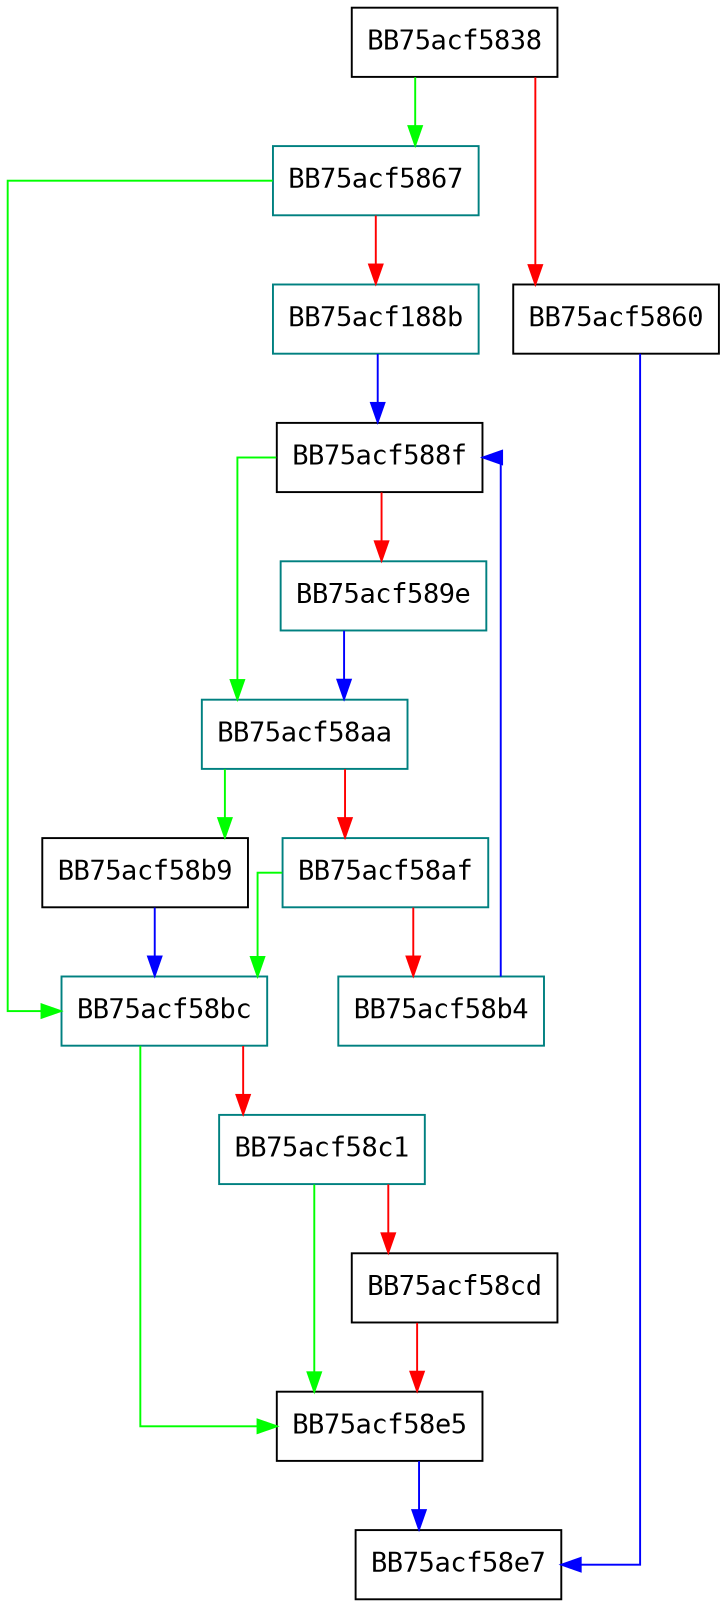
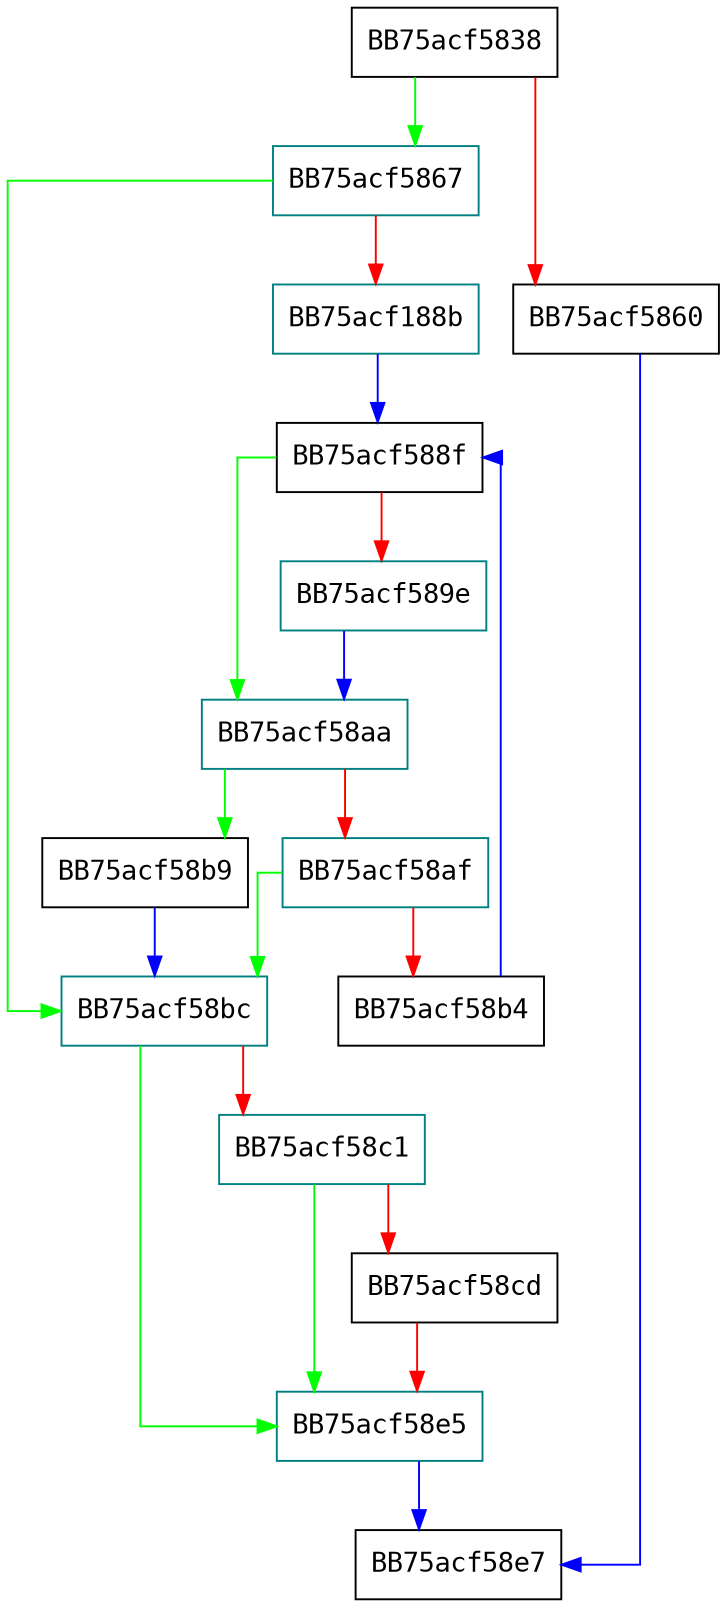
  digraph {
    fontname="DejaVu Sans Mono"
    splines=ortho
    node [color=teal fontname="DejaVu Sans Mono" shape=box]
    edge [color=red fontname="DejaVu Sans Mono"]
    BB75acf5838 [color=black]
    BB75acf5867
    BB75acf5860 [color=black]
    BB75acf58bc
    n5 [label=BB75acf188b]
    BB75acf58e7 [color=black]
-   BB75acf58e5 [color=black]
+   BB75acf58e5
    BB75acf58c1
    BB75acf588f [color=black]
    BB75acf58cd [color=black]
    BB75acf58aa
    BB75acf589e
    BB75acf58b9 [color=black]
    BB75acf58af
-   BB75acf58b4
+   BB75acf58b4 [color=black]
    BB75acf5838 -> BB75acf5867 [color=green]
    BB75acf5838 -> BB75acf5860
    BB75acf5867 -> BB75acf58bc [color=green]
    BB75acf5867 -> n5
    BB75acf5860 -> BB75acf58e7 [color=blue]
    BB75acf58bc -> BB75acf58e5 [color=green]
    BB75acf58bc -> BB75acf58c1
    n5 -> BB75acf588f [color=blue]
    BB75acf58e5 -> BB75acf58e7 [color=blue]
    BB75acf58c1 -> BB75acf58e5 [color=green]
    BB75acf58c1 -> BB75acf58cd
    BB75acf588f -> BB75acf58aa [color=green]
    BB75acf588f -> BB75acf589e
    BB75acf58cd -> BB75acf58e5
    BB75acf58aa -> BB75acf58b9 [color=green]
    BB75acf58aa -> BB75acf58af
    BB75acf589e -> BB75acf58aa [color=blue]
    BB75acf58b9 -> BB75acf58bc [color=blue]
    BB75acf58af -> BB75acf58bc [color=green]
    BB75acf58af -> BB75acf58b4
    BB75acf58b4 -> BB75acf588f [color=blue]
  }
